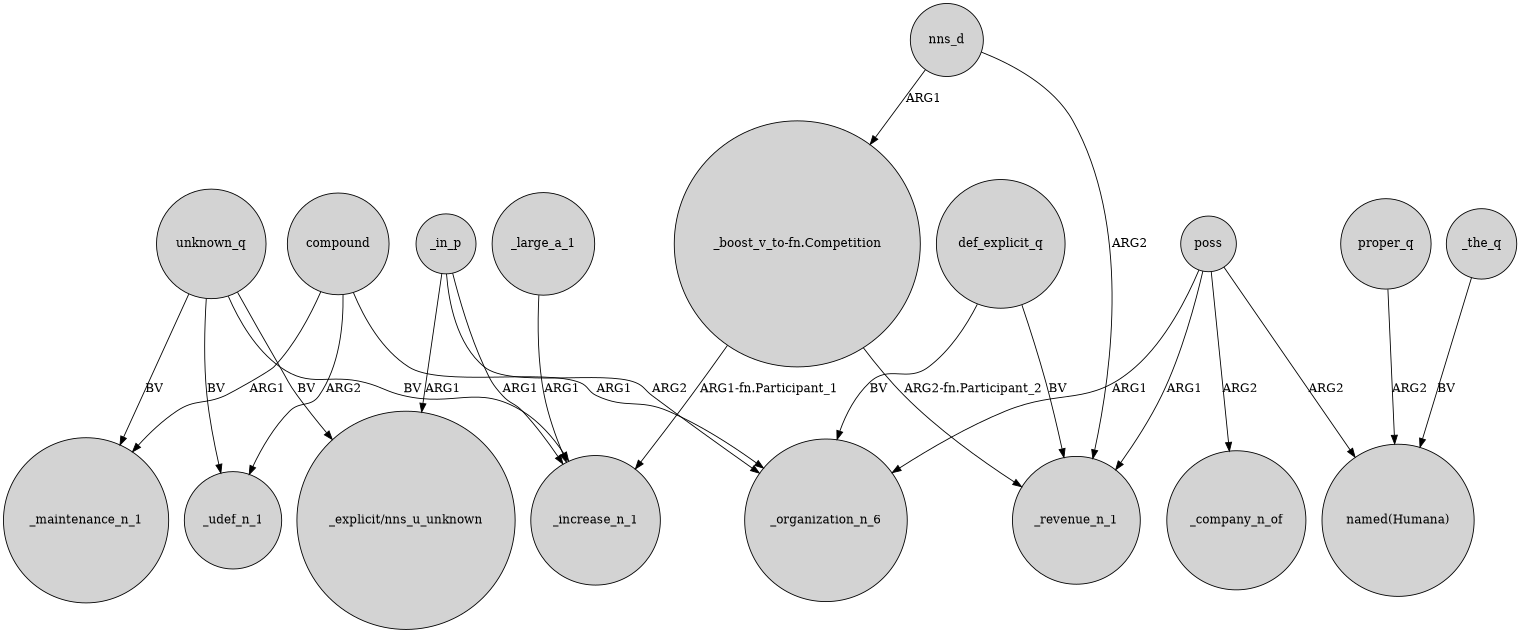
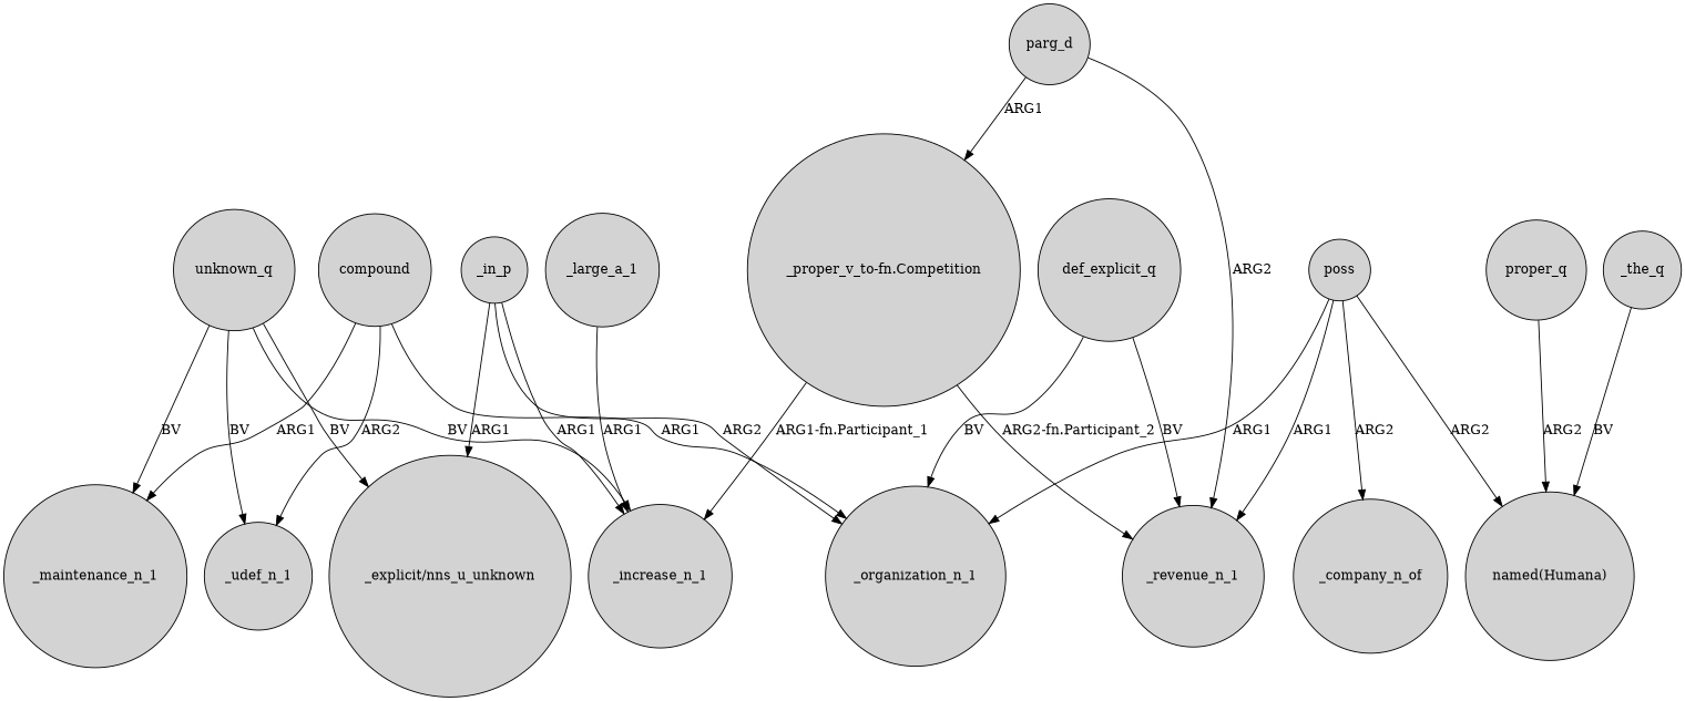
  digraph {
    node [shape=circle style=filled]
    n1 [label=unknown_q]
    n2 [label=_udef_n_1]
    _increase_n_1
    n4 [label="_explicit/nns_u_unknown"]
    _maintenance_n_1
    _in_p
-   _organization_n_1 [label=_organization_n_6]
-   parg_d [label=nns_d]
-   "_boost_v_to-fn.Competition"
+   _organization_n_1
+   parg_d
+   "_boost_v_to-fn.Competition" [label="_proper_v_to-fn.Competition"]
    _revenue_n_1
    compound
    poss
    _company_n_of
    "named(Humana)"
    def_explicit_q
    _large_a_1
    proper_q
    _the_q
    n1 -> n2 [label=BV]
    n1 -> _increase_n_1 [label=BV]
    n1 -> n4 [label=BV]
    n1 -> _maintenance_n_1 [label=BV]
    _in_p -> _increase_n_1 [label=ARG1]
    _in_p -> n4 [label=ARG1]
    _in_p -> _organization_n_1 [label=ARG2]
    parg_d -> "_boost_v_to-fn.Competition" [label=ARG1]
    parg_d -> _revenue_n_1 [label=ARG2]
    "_boost_v_to-fn.Competition" -> _increase_n_1 [label="ARG1-fn.Participant_1"]
    "_boost_v_to-fn.Competition" -> _revenue_n_1 [label="ARG2-fn.Participant_2"]
    compound -> n2 [label=ARG2]
    compound -> _maintenance_n_1 [label=ARG1]
    compound -> _organization_n_1 [label=ARG1]
    poss -> _organization_n_1 [label=ARG1]
    poss -> _revenue_n_1 [label=ARG1]
    poss -> _company_n_of [label=ARG2]
    poss -> "named(Humana)" [label=ARG2]
    def_explicit_q -> _organization_n_1 [label=BV]
    def_explicit_q -> _revenue_n_1 [label=BV]
    _large_a_1 -> _increase_n_1 [label=ARG1]
    proper_q -> "named(Humana)" [label=ARG2]
    _the_q -> "named(Humana)" [label=BV]
  }
